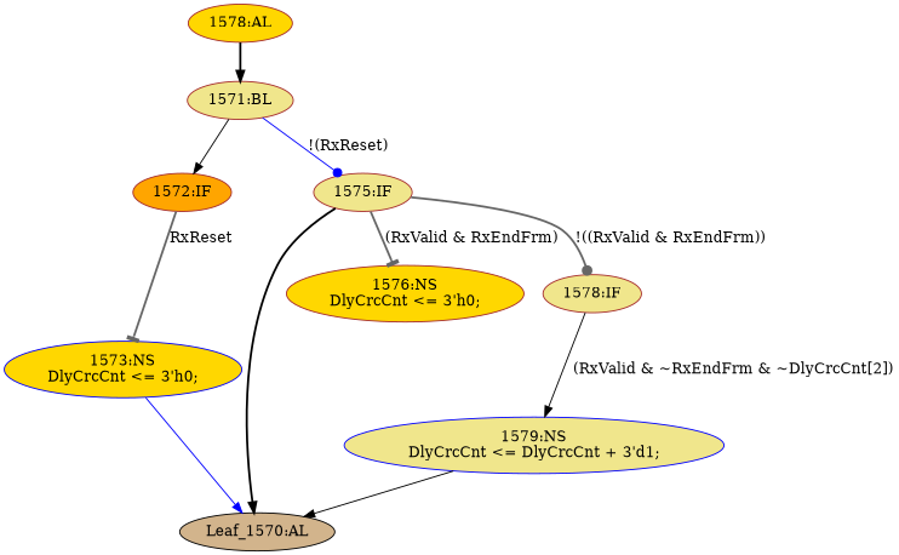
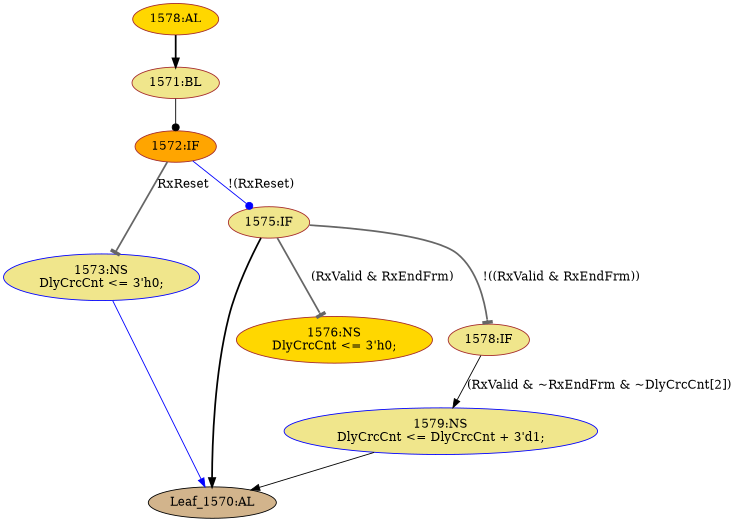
  strict digraph {
    node [color=brown fillcolor=khaki style=filled statements="[]" typ=NonblockingSubstitution]
    edge [arrowhead=normal color=black cond="[]" lineno=None style=solid]
    n1 [color=black def_var="['DlyCrcCnt']" fillcolor=tan label="Leaf_1570:AL" statements="" typ=""]
    n2 [ast="<pyverilog.vparser.ast.NonblockingSubstitution object at 0x7f37fb674d50>" fillcolor=gold label="1576:NS\nDlyCrcCnt <= 3'h0;" statements="[<pyverilog.vparser.ast.NonblockingSubstitution object at 0x7f37fb674d50>]"]
    n3 [ast="<pyverilog.vparser.ast.NonblockingSubstitution object at 0x7f37fb674150>" color=blue label="1579:NS\nDlyCrcCnt <= DlyCrcCnt + 3'd1;" statements="[<pyverilog.vparser.ast.NonblockingSubstitution object at 0x7f37fb674150>]"]
    n4 [ast="<pyverilog.vparser.ast.IfStatement object at 0x7f37fb687050>" fillcolor=orange label="1572:IF" typ=IfStatement]
-   n5 [ast="<pyverilog.vparser.ast.NonblockingSubstitution object at 0x7f37fb687490>" color=blue fillcolor=gold label="1573:NS\nDlyCrcCnt <= 3'h0;" statements="[<pyverilog.vparser.ast.NonblockingSubstitution object at 0x7f37fb687490>]"]
+   n5 [ast="<pyverilog.vparser.ast.NonblockingSubstitution object at 0x7f37fb687490>" color=blue label="1573:NS\nDlyCrcCnt <= 3'h0;" statements="[<pyverilog.vparser.ast.NonblockingSubstitution object at 0x7f37fb687490>]"]
    n6 [ast="<pyverilog.vparser.ast.IfStatement object at 0x7f37fb6870d0>" label="1575:IF" typ=IfStatement]
    n7 [ast="<pyverilog.vparser.ast.IfStatement object at 0x7f37fb687110>" label="1578:IF" typ=IfStatement]
    n8 [ast="<pyverilog.vparser.ast.Block object at 0x7f37fb687610>" label="1571:BL" typ=Block]
    n9 [ast="<pyverilog.vparser.ast.Always object at 0x7f37fb687650>" clk_sens=False fillcolor=gold label="1578:AL" sens="['MRxClk', 'RxReset']" typ=Always use_var="['RxReset', 'RxValid', 'DlyCrcCnt', 'RxEndFrm']"]
    n3 -> n1
    n4 -> n5 [arrowhead=tee color=gray40 cond="['RxReset']" label=RxReset lineno=1572 style=bold]
-   n8 -> n6 [arrowhead=dot color=blue cond="['RxReset']" label="!(RxReset)" lineno=1572]
+   n4 -> n6 [arrowhead=dot color=blue cond="['RxReset']" label="!(RxReset)" lineno=1572]
    n5 -> n1 [color=blue]
    n6 -> n1 [style=bold]
    n6 -> n2 [arrowhead=tee color=gray40 cond="['RxValid', 'RxEndFrm']" label="(RxValid & RxEndFrm)" lineno=1575 style=bold]
-   n6 -> n7 [arrowhead=dot color=gray40 cond="['RxValid', 'RxEndFrm']" label="!((RxValid & RxEndFrm))" lineno=1575 style=bold]
+   n6 -> n7 [arrowhead=tee color=gray40 cond="['RxValid', 'RxEndFrm']" label="!((RxValid & RxEndFrm))" lineno=1575 style=bold]
    n7 -> n3 [cond="['RxValid', 'RxEndFrm', 'DlyCrcCnt']" label="(RxValid & ~RxEndFrm & ~DlyCrcCnt[2])" lineno=1578]
-   n8 -> n4
+   n8 -> n4 [arrowhead=dot]
    n9 -> n8 [style=bold]
  }
